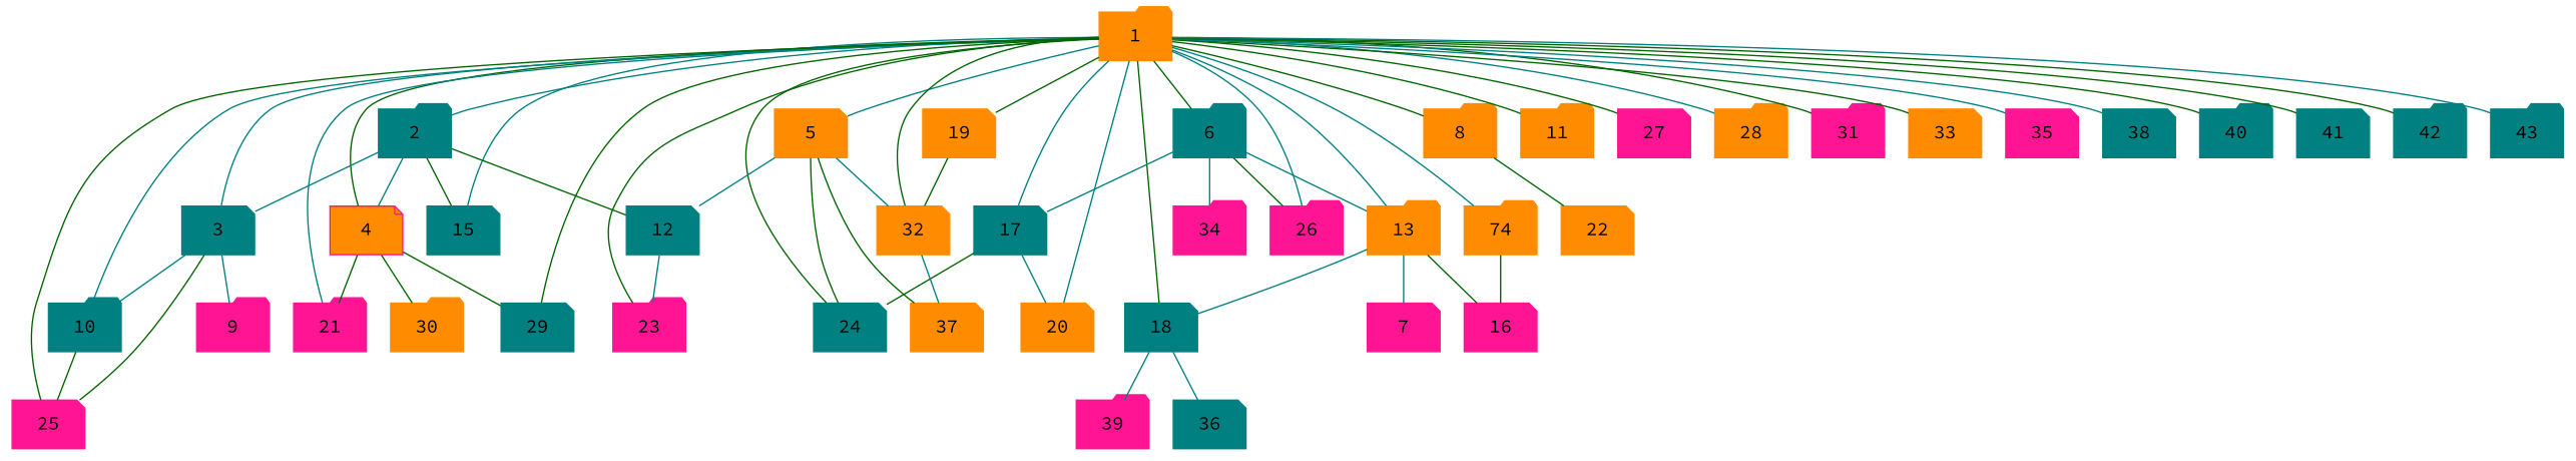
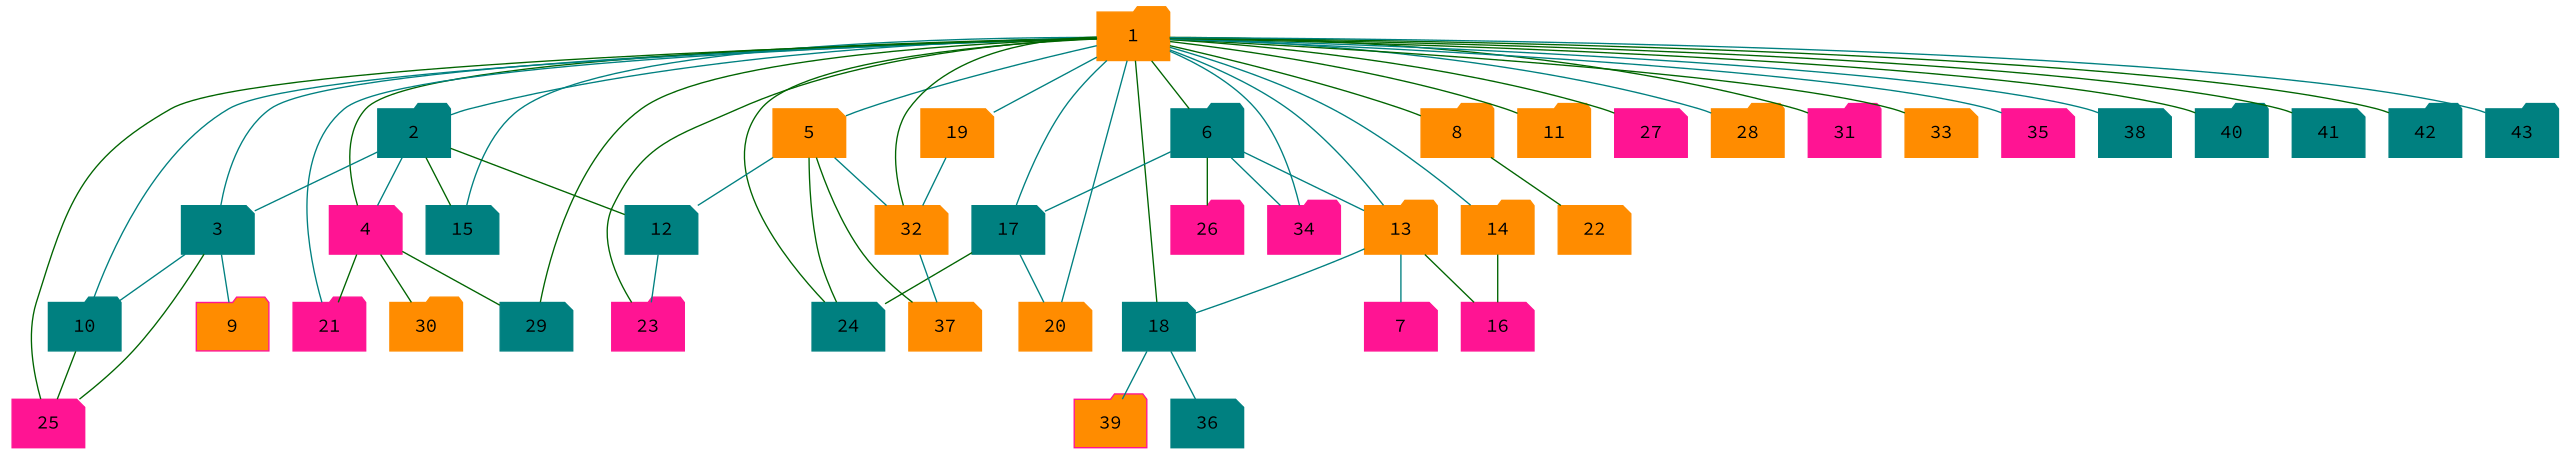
  graph {
    fontname="Source Code Pro"
    node [color=teal fontname="Source Code Pro" shape=note style=filled]
    edge [color=darkgreen fontname="Source Code Pro" weight=1.0]
    1 [color=darkorange shape=folder]
    2 [shape=folder]
    3
-   4 [color=deeppink fillcolor=darkorange]
+   4 [color=deeppink]
    5 [color=darkorange]
    6 [shape=folder]
    8 [color=darkorange shape=folder]
    10 [shape=folder]
    11 [color=darkorange shape=folder]
    13 [color=darkorange shape=folder]
-   14 [color=darkorange shape=folder label=74]
+   14 [color=darkorange shape=folder]
    15
    17
    18
    19 [color=darkorange]
    20 [color=darkorange]
    21 [color=deeppink shape=folder]
    23 [color=deeppink shape=folder]
    24
    25 [color=deeppink]
    27 [color=deeppink]
    28 [color=darkorange shape=folder]
    29
    31 [color=deeppink shape=folder]
    32 [color=darkorange]
    33 [color=darkorange]
    34 [color=deeppink shape=folder]
    35 [color=deeppink]
    38
    40 [shape=folder]
    41
    42 [shape=folder]
    43 [shape=folder]
    12
-   9 [color=deeppink shape=folder]
+   9 [color=deeppink shape=folder fillcolor=darkorange]
    30 [color=darkorange shape=folder]
    37 [color=darkorange]
    26 [color=deeppink shape=folder]
    22 [color=darkorange]
    7 [color=deeppink]
    16 [color=deeppink]
    36
-   39 [color=deeppink shape=folder]
+   39 [color=deeppink shape=folder fillcolor=darkorange]
    1 -- 2 [color=teal]
    1 -- 3 [color=teal]
    1 -- 4
    1 -- 5 [color=teal]
    1 -- 6
    1 -- 8
    1 -- 10 [color=teal]
    1 -- 11
    1 -- 13 [color=teal]
    1 -- 14 [color=teal]
    1 -- 15 [color=teal]
    1 -- 17 [color=teal]
    1 -- 18
-   1 -- 19
+   1 -- 19 [color=teal]
    1 -- 20 [color=teal]
    1 -- 21 [color=teal]
    1 -- 23
    1 -- 24
    1 -- 25 [weight=2.0]
    1 -- 27
    1 -- 28 [color=teal]
    1 -- 29 [weight=2.0]
    1 -- 31
    1 -- 32
    1 -- 33
-   1 -- 26 [color=teal weight=2.0]
+   1 -- 34 [color=teal weight=2.0]
    1 -- 35 [color=teal]
    1 -- 38 [color=teal]
    1 -- 40
    1 -- 41
    1 -- 42
    1 -- 43 [color=teal]
    2 -- 3 [color=teal]
    2 -- 4 [color=teal]
    2 -- 15 [weight=2.0]
    2 -- 12
    3 -- 10 [color=teal]
    3 -- 25
    3 -- 9 [color=teal weight=4.0]
    4 -- 21
    4 -- 29
    4 -- 30
    5 -- 24
    5 -- 32 [color=teal]
    5 -- 12 [color=teal]
    5 -- 37
    6 -- 13 [color=teal]
    6 -- 17 [color=teal]
    6 -- 34 [color=teal]
    6 -- 26
    8 -- 22
    10 -- 25
    13 -- 18 [color=teal]
    13 -- 7 [color=teal weight=5.0]
    13 -- 16
    14 -- 16 [weight=2.0]
    17 -- 20 [color=teal]
    17 -- 24 [weight=5.0]
    18 -- 36 [color=teal]
    18 -- 39 [color=teal]
-   19 -- 32
+   19 -- 32 [color=teal]
    32 -- 37 [color=teal weight=2.0]
    12 -- 23 [color=teal]
  }
